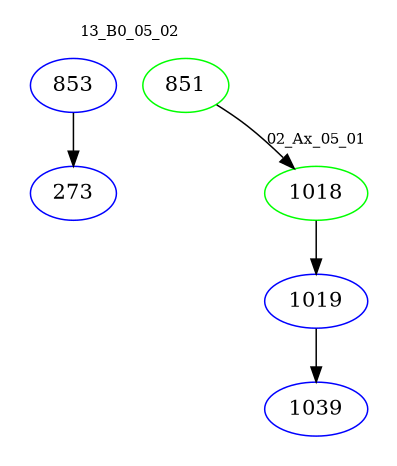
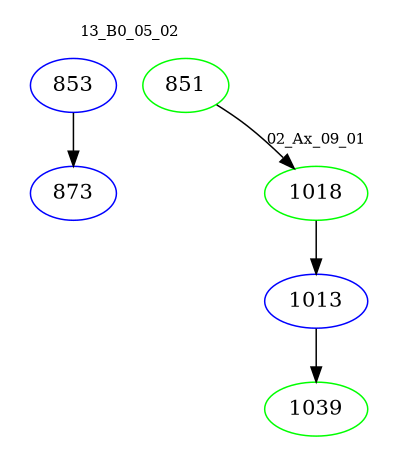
  digraph {
    node [color=blue]
    edge [color=black]
    n1 [color=green label=1018]
-   n2 [label=1019]
-   n3 [label=1039]
+   n2 [label=1013]
+   n3 [color=green label=1039]
    n4 [color=green label=851]
    n5 [label=853]
-   n6 [label=273]
+   n6 [label=873]
    subgraph cluster_1 {
      color=white
      fontsize=10
-     label="02_Ax_05_01"
+     label="02_Ax_09_01"
      n1
      n2
      n3
    }
    subgraph cluster_2 {
      color=white
      fontsize=10
      label="13_B0_05_02"
      n4
      n5
      n6
    }
    n1 -> n2
    n2 -> n3
    n4 -> n1
    n5 -> n6
  }
